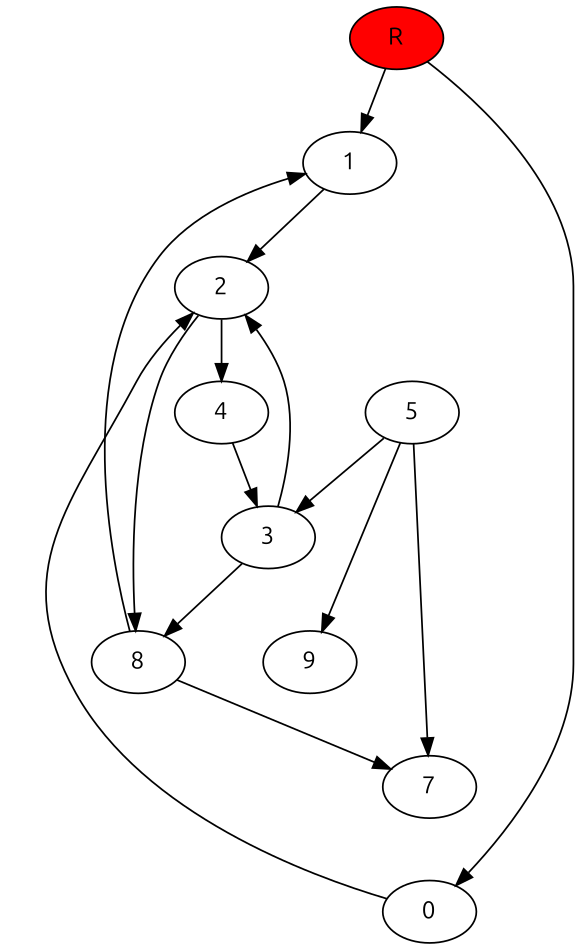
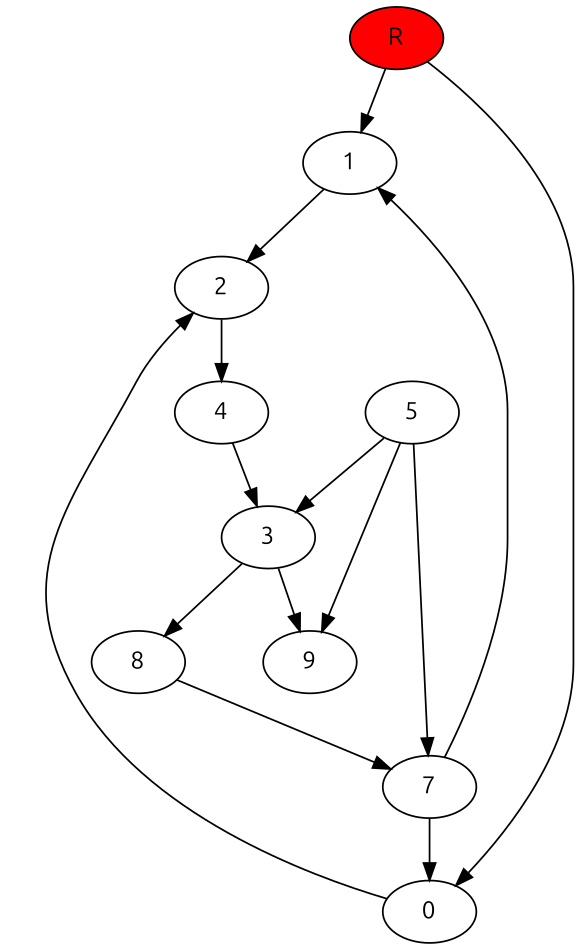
  digraph {
    fontname=Ubuntu
    node [fontname=Ubuntu]
    edge [fontname=Ubuntu]
    1
    2
    8
    4
    3
    7
    5
    9
    n9 [label=0]
    R [fillcolor="#ff0000" style=filled]
    1 -> 2
-   2 -> 8
    2 -> 4
    8 -> 7
    4 -> 3
-   3 -> 2
+   3 -> 9
    3 -> 8
-   8 -> 1
+   7 -> 1
+   7 -> n9
    5 -> 3
    5 -> 7
    5 -> 9
    n9 -> 2
    R -> 1
    R -> n9
  }
